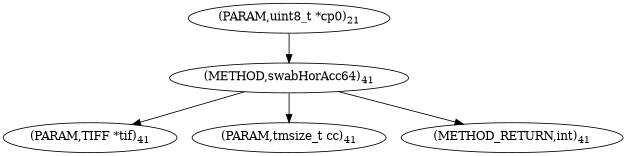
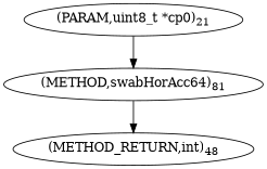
  digraph {
-   n1 [label=<(METHOD,swabHorAcc64)<SUB>41</SUB>>]
-   n2 [label=<(PARAM,TIFF *tif)<SUB>41</SUB>>]
-   n3 [label=<(PARAM,tmsize_t cc)<SUB>41</SUB>>]
-   n4 [label=<(METHOD_RETURN,int)<SUB>41</SUB>>]
+   n1 [label=<(METHOD,swabHorAcc64)<SUB>81</SUB>>]
+   n4 [label=<(METHOD_RETURN,int)<SUB>48</SUB>>]
    n5 [label=<(PARAM,uint8_t *cp0)<SUB>21</SUB>>]
-   n1 -> n2
-   n1 -> n3
    n1 -> n4
    n5 -> n1
  }
